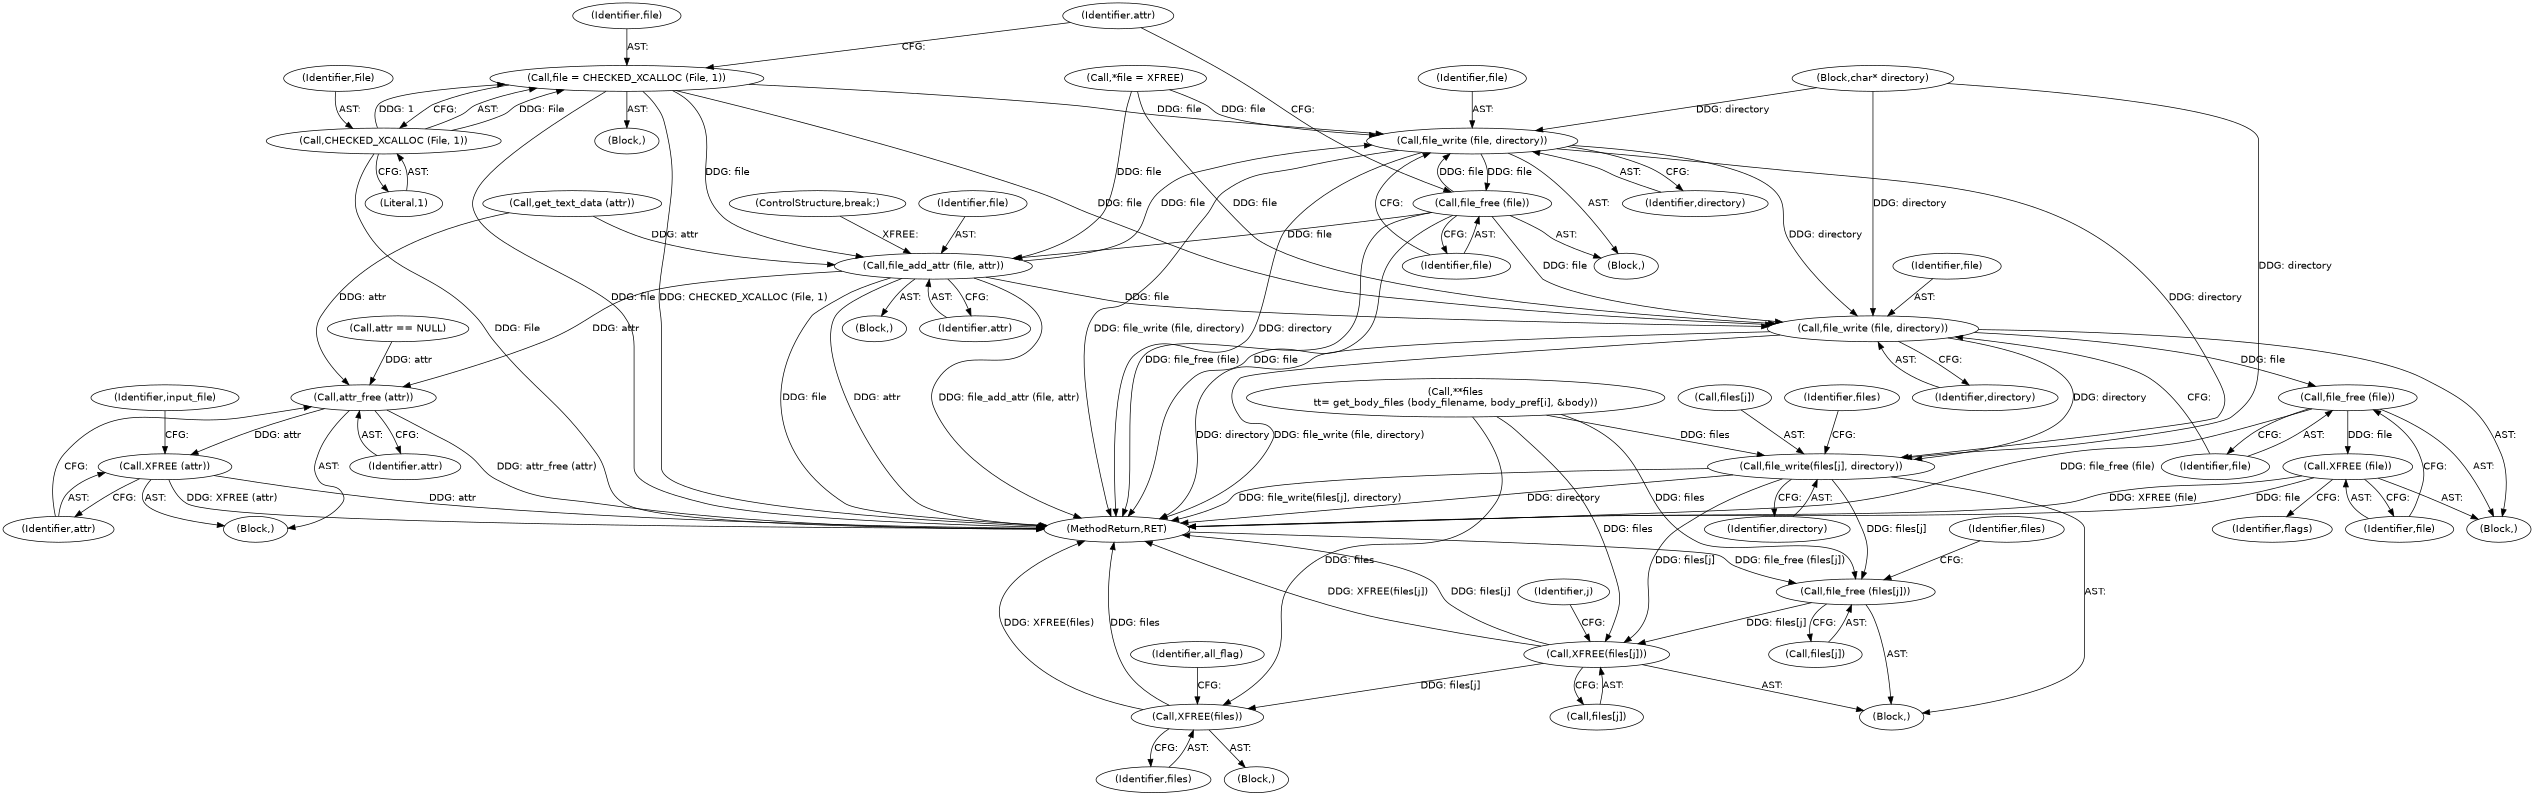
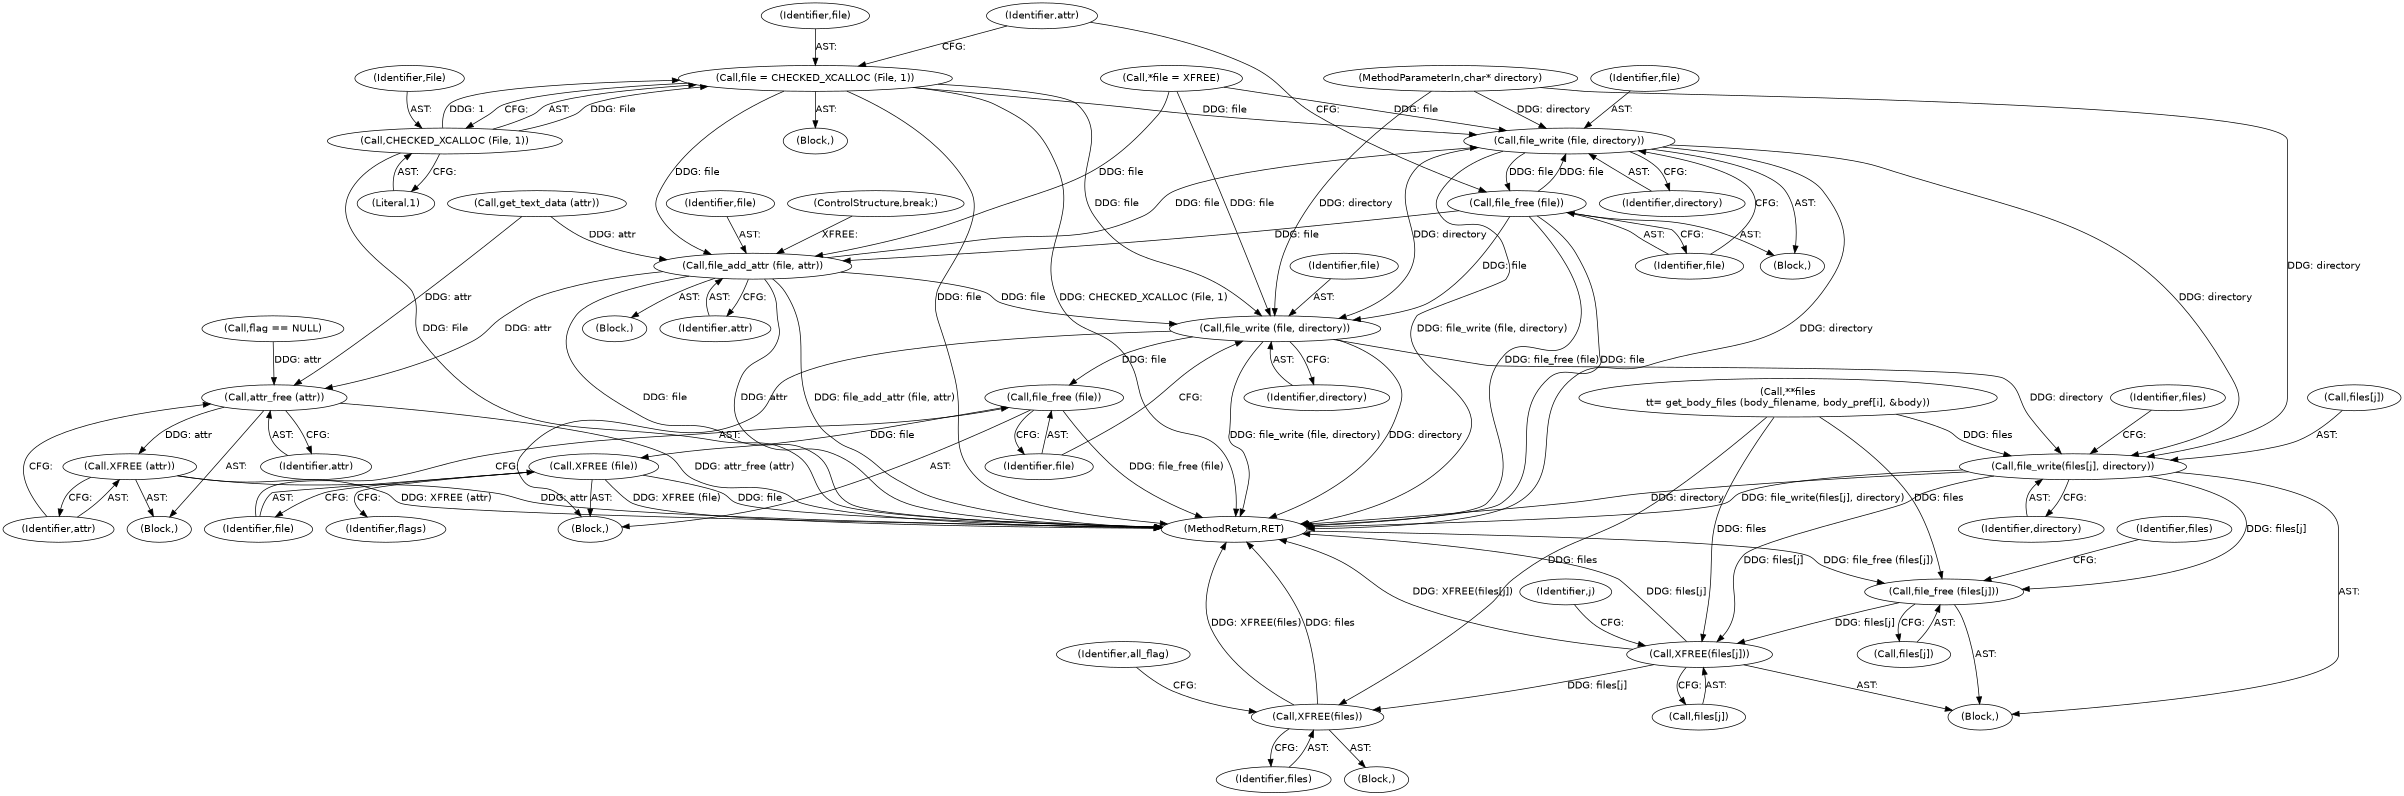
  digraph {
    fontname="DejaVu Sans"
    node [fontname="DejaVu Sans"]
    edge [fontname="DejaVu Sans"]
    n1 [label="(Call,file = CHECKED_XCALLOC (File, 1))"]
    n2 [label="(Call,CHECKED_XCALLOC (File, 1))"]
    n3 [label="(Call,file_write (file, directory))"]
    n4 [label="(Call,file_add_attr (file, attr))"]
    n5 [label="(Call,file_write (file, directory))"]
    n6 [label="(Block,)"]
    n7 [label="(MethodReturn,RET)"]
    n8 [label="(Literal,1)"]
    n9 [label="(Call,file_free (file))"]
    n10 [label="(Call,file_write(files[j], directory))"]
    n11 [label="(Identifier,directory)"]
    n12 [label="(Block,)"]
    n13 [label="(Call,attr_free (attr))"]
    n14 [label="(Block,)"]
    n15 [label="(Identifier,attr)"]
    n16 [label="(Call,file_free (file))"]
    n17 [label="(Identifier,directory)"]
    n18 [label="(Block,)"]
    n19 [label="(Call,file_free (files[j]))"]
    n20 [label="(Identifier,file)"]
    n21 [label="(Identifier,directory)"]
    n22 [label="(Block,)"]
    n23 [label="(Call,XFREE(files[j]))"]
    n24 [label="(Call,XFREE (attr))"]
    n25 [label="(Block,)"]
    n26 [label="(Identifier,attr)"]
    n27 [label="(Identifier,attr)"]
    n28 [label="(Call,XFREE (file))"]
    n29 [label="(Identifier,file)"]
    n30 [label="(Identifier,file)"]
    n31 [label="(Identifier,flags)"]
    n32 [label="(Call,files[j])"]
    n33 [label="(Call,XFREE(files))"]
    n34 [label="(Call,files[j])"]
    n35 [label="(Identifier,files)"]
    n36 [label="(Block,)"]
    n37 [label="(Call,*file = XFREE)"]
    n38 [label="(Identifier,j)"]
    n39 [label="(Call,files[j])"]
-   n40 [label="(Call,attr == NULL)"]
+   n40 [label="(Call,flag == NULL)"]
    n41 [label="(Identifier,File)"]
    n42 [label="(Call,get_text_data (attr))"]
    n43 [label="(Identifier,files)"]
    n44 [label="(Identifier,all_flag)"]
    n45 [label="(Identifier,file)"]
    n46 [label="(Identifier,file)"]
-   n47 [label="(Block,char* directory)"]
+   n47 [label="(MethodParameterIn,char* directory)"]
    n48 [label="(Identifier,file)"]
    n49 [label="(Call,**files\n\t\t= get_body_files (body_filename, body_pref[i], &body))"]
    n50 [label="(ControlStructure,break;)"]
    n51 [label="(Identifier,files)"]
    n52 [label="(Identifier,file)"]
    n53 [label="(Identifier,attr)"]
-   n54 [label="(Identifier,input_file)"]
    n1 -> n2 [label="CFG: "]
    n1 -> n3 [label="DDG: file"]
    n1 -> n4 [label="DDG: file"]
    n1 -> n5 [label="DDG: file"]
    n1 -> n6 [label="AST: "]
    n1 -> n7 [label="DDG: CHECKED_XCALLOC (File, 1)"]
    n1 -> n7 [label="DDG: file"]
    n2 -> n1 [label="AST: "]
    n2 -> n1 [label="DDG: File"]
    n2 -> n1 [label="DDG: 1"]
    n2 -> n7 [label="DDG: File"]
    n2 -> n8 [label="CFG: "]
    n3 -> n5 [label="DDG: directory"]
    n3 -> n7 [label="DDG: file_write (file, directory)"]
    n3 -> n7 [label="DDG: directory"]
    n3 -> n9 [label="DDG: file"]
    n3 -> n10 [label="DDG: directory"]
    n3 -> n11 [label="CFG: "]
    n3 -> n12 [label="AST: "]
    n4 -> n3 [label="DDG: file"]
    n4 -> n5 [label="DDG: file"]
    n4 -> n7 [label="DDG: file"]
    n4 -> n7 [label="DDG: attr"]
    n4 -> n7 [label="DDG: file_add_attr (file, attr)"]
    n4 -> n13 [label="DDG: attr"]
    n4 -> n14 [label="AST: "]
    n4 -> n15 [label="CFG: "]
    n5 -> n7 [label="DDG: directory"]
    n5 -> n7 [label="DDG: file_write (file, directory)"]
    n5 -> n10 [label="DDG: directory"]
    n5 -> n16 [label="DDG: file"]
    n5 -> n17 [label="CFG: "]
    n5 -> n18 [label="AST: "]
    n7 -> n19 [label="DDG: file_free (files[j])"]
    n8 -> n2 [label="AST: "]
    n9 -> n3 [label="DDG: file"]
    n9 -> n4 [label="DDG: file"]
    n9 -> n5 [label="DDG: file"]
    n9 -> n7 [label="DDG: file_free (file)"]
    n9 -> n7 [label="DDG: file"]
    n9 -> n12 [label="AST: "]
    n9 -> n20 [label="CFG: "]
    n10 -> n7 [label="DDG: directory"]
    n10 -> n7 [label="DDG: file_write(files[j], directory)"]
    n10 -> n19 [label="DDG: files[j]"]
    n10 -> n21 [label="CFG: "]
    n10 -> n22 [label="AST: "]
    n10 -> n23 [label="DDG: files[j]"]
    n11 -> n3 [label="AST: "]
    n13 -> n7 [label="DDG: attr_free (attr)"]
    n13 -> n24 [label="DDG: attr"]
    n13 -> n25 [label="AST: "]
    n13 -> n26 [label="CFG: "]
    n15 -> n4 [label="AST: "]
    n16 -> n7 [label="DDG: file_free (file)"]
    n16 -> n18 [label="AST: "]
    n16 -> n28 [label="DDG: file"]
    n16 -> n29 [label="CFG: "]
    n17 -> n5 [label="AST: "]
    n19 -> n22 [label="AST: "]
    n19 -> n23 [label="DDG: files[j]"]
    n19 -> n32 [label="CFG: "]
    n20 -> n3 [label="CFG: "]
    n20 -> n9 [label="AST: "]
    n21 -> n10 [label="AST: "]
    n23 -> n7 [label="DDG: XFREE(files[j])"]
    n23 -> n7 [label="DDG: files[j]"]
    n23 -> n22 [label="AST: "]
    n23 -> n33 [label="DDG: files[j]"]
    n23 -> n34 [label="CFG: "]
    n24 -> n7 [label="DDG: XFREE (attr)"]
    n24 -> n7 [label="DDG: attr"]
    n24 -> n25 [label="AST: "]
    n24 -> n27 [label="CFG: "]
    n26 -> n13 [label="AST: "]
    n27 -> n13 [label="CFG: "]
    n27 -> n24 [label="AST: "]
    n28 -> n7 [label="DDG: XFREE (file)"]
    n28 -> n7 [label="DDG: file"]
    n28 -> n18 [label="AST: "]
    n28 -> n30 [label="CFG: "]
    n28 -> n31 [label="CFG: "]
    n29 -> n5 [label="CFG: "]
    n29 -> n16 [label="AST: "]
    n30 -> n16 [label="CFG: "]
    n30 -> n28 [label="AST: "]
    n32 -> n19 [label="AST: "]
    n33 -> n7 [label="DDG: XFREE(files)"]
    n33 -> n7 [label="DDG: files"]
    n33 -> n35 [label="CFG: "]
    n33 -> n36 [label="AST: "]
    n34 -> n23 [label="AST: "]
    n35 -> n33 [label="AST: "]
    n37 -> n3 [label="DDG: file"]
    n37 -> n4 [label="DDG: file"]
    n37 -> n5 [label="DDG: file"]
    n38 -> n23 [label="CFG: "]
    n39 -> n10 [label="AST: "]
    n40 -> n13 [label="DDG: attr"]
    n41 -> n2 [label="AST: "]
    n42 -> n4 [label="DDG: attr"]
    n42 -> n13 [label="DDG: attr"]
    n43 -> n10 [label="CFG: "]
    n44 -> n33 [label="CFG: "]
    n45 -> n3 [label="AST: "]
    n46 -> n4 [label="AST: "]
    n47 -> n3 [label="DDG: directory"]
    n47 -> n5 [label="DDG: directory"]
    n47 -> n10 [label="DDG: directory"]
    n48 -> n1 [label="AST: "]
    n49 -> n10 [label="DDG: files"]
    n49 -> n19 [label="DDG: files"]
    n49 -> n23 [label="DDG: files"]
    n49 -> n33 [label="DDG: files"]
    n50 -> n4 [label="XFREE: "]
    n51 -> n19 [label="CFG: "]
    n52 -> n5 [label="AST: "]
    n53 -> n1 [label="CFG: "]
    n53 -> n9 [label="CFG: "]
-   n54 -> n24 [label="CFG: "]
  }
